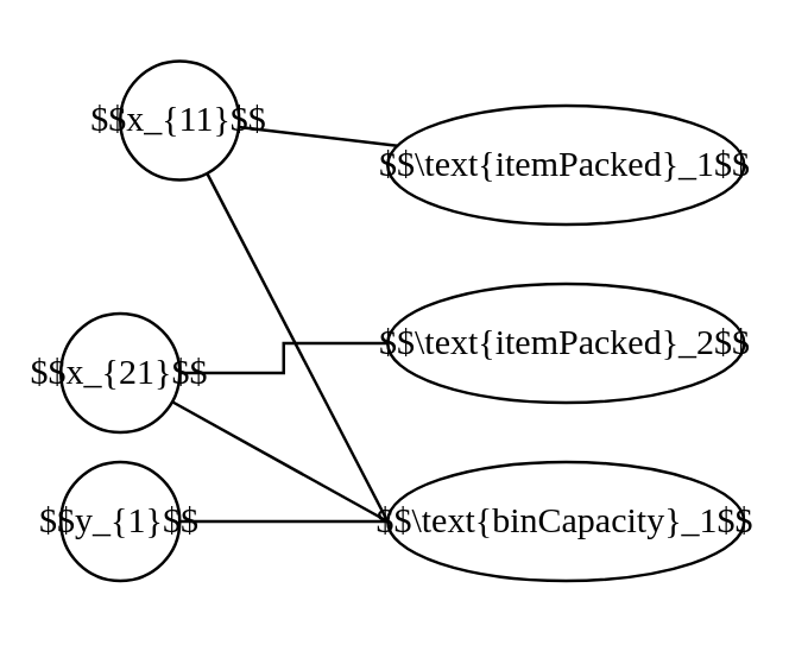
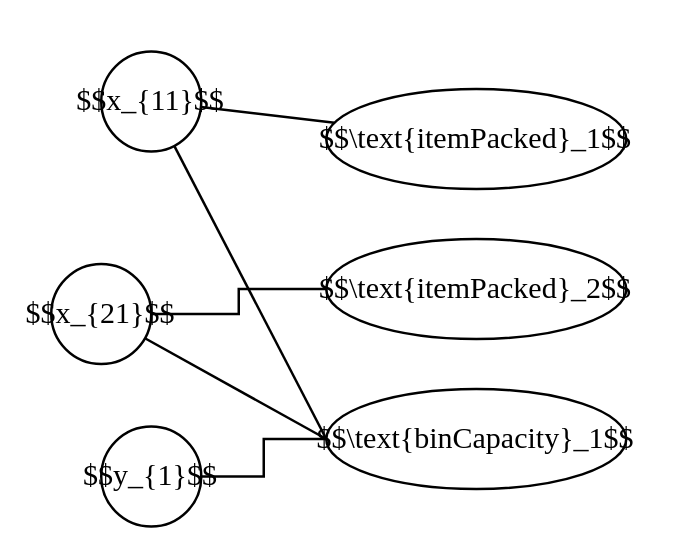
  <mxCell id="0" />
  <mxCell id="1" parent="0" />
  <mxCell id="2" value="" style="rounded=0;orthogonalLoop=1;jettySize=auto;html=1;endArrow=none;endFill=0;fontFamily=Times New Roman;" edge="1" parent="1" source="4" target="10"><mxGeometry relative="1" as="geometry" /></mxCell>
  <mxCell id="3" style="edgeStyle=none;shape=connector;rounded=0;orthogonalLoop=1;jettySize=auto;html=1;entryX=0;entryY=0.5;entryDx=0;entryDy=0;strokeColor=default;align=center;verticalAlign=middle;fontFamily=Times New Roman;fontSize=11;fontColor=default;labelBackgroundColor=default;endArrow=none;endFill=0;" edge="1" parent="1" source="4" target="12"><mxGeometry relative="1" as="geometry" /></mxCell>
  <mxCell id="4" value="$$x_{11}$$" style="ellipse;whiteSpace=wrap;html=1;aspect=fixed;fontFamily=Times New Roman;" vertex="1" parent="1"><mxGeometry x="40" y="20" width="40" height="40" as="geometry" /></mxCell>
  <mxCell id="5" value="" style="edgeStyle=orthogonalEdgeStyle;shape=connector;rounded=0;orthogonalLoop=1;jettySize=auto;html=1;strokeColor=default;align=center;verticalAlign=middle;fontFamily=Times New Roman;fontSize=11;fontColor=default;labelBackgroundColor=default;endArrow=none;endFill=0;" edge="1" parent="1" source="7" target="11"><mxGeometry relative="1" as="geometry" /></mxCell>
  <mxCell id="6" style="edgeStyle=none;shape=connector;rounded=0;orthogonalLoop=1;jettySize=auto;html=1;entryX=0;entryY=0.5;entryDx=0;entryDy=0;strokeColor=default;align=center;verticalAlign=middle;fontFamily=Times New Roman;fontSize=11;fontColor=default;labelBackgroundColor=default;endArrow=none;endFill=0;" edge="1" parent="1" source="7" target="12"><mxGeometry relative="1" as="geometry" /></mxCell>
  <mxCell id="7" value="$$x_{21}$$" style="ellipse;whiteSpace=wrap;html=1;aspect=fixed;fontFamily=Times New Roman;" vertex="1" parent="1"><mxGeometry x="20" y="105" width="40" height="40" as="geometry" /></mxCell>
  <mxCell id="8" value="" style="edgeStyle=orthogonalEdgeStyle;shape=connector;rounded=0;orthogonalLoop=1;jettySize=auto;html=1;strokeColor=default;align=center;verticalAlign=middle;fontFamily=Times New Roman;fontSize=11;fontColor=default;labelBackgroundColor=default;endArrow=none;endFill=0;" edge="1" parent="1" source="9" target="12"><mxGeometry relative="1" as="geometry" /></mxCell>
- <mxCell id="9" value="$$y_{1}$$" style="ellipse;whiteSpace=wrap;html=1;aspect=fixed;fontFamily=Times New Roman;" vertex="1" parent="1"><mxGeometry x="20" y="155" width="40" height="40" as="geometry" /></mxCell>
+ <mxCell id="9" value="$$y_{1}$$" style="ellipse;whiteSpace=wrap;html=1;aspect=fixed;fontFamily=Times New Roman;" vertex="1" parent="1"><mxGeometry x="40" y="170" width="40" height="40" as="geometry" /></mxCell>
  <mxCell id="10" value="$$\text{itemPacked}_1$$" style="ellipse;whiteSpace=wrap;html=1;fontFamily=Times New Roman;" vertex="1" parent="1"><mxGeometry x="130" y="35" width="120" height="40" as="geometry" /></mxCell>
  <mxCell id="11" value="$$\text{itemPacked}_2$$" style="ellipse;whiteSpace=wrap;html=1;fontFamily=Times New Roman;" vertex="1" parent="1"><mxGeometry x="130" y="95" width="120" height="40" as="geometry" /></mxCell>
  <mxCell id="12" value="$$\text{binCapacity}_1$$" style="ellipse;whiteSpace=wrap;html=1;fontFamily=Times New Roman;" vertex="1" parent="1"><mxGeometry x="130" y="155" width="120" height="40" as="geometry" /></mxCell>
